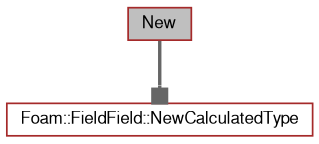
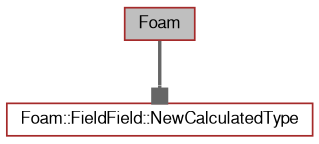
  digraph {
    rankdir=TB
    node [color=brown fontname=FreeSans fontsize=10 shape=record]
-   n1 [fillcolor=grey75 fontcolor=black height=0.2 label=New style=filled width=0.4]
+   n1 [fillcolor=grey75 fontcolor=black height=0.2 label=Foam style=filled width=0.4]
    n2 [height=0.2 label="Foam::FieldField::NewCalculatedType" width=0.4]
    n1 -> n2 [color=gray40 fontname=FreeSans fontsize=10 labelfontname=FreeSans labelfontsize=10 style=bold arrowhead=box]
  }
